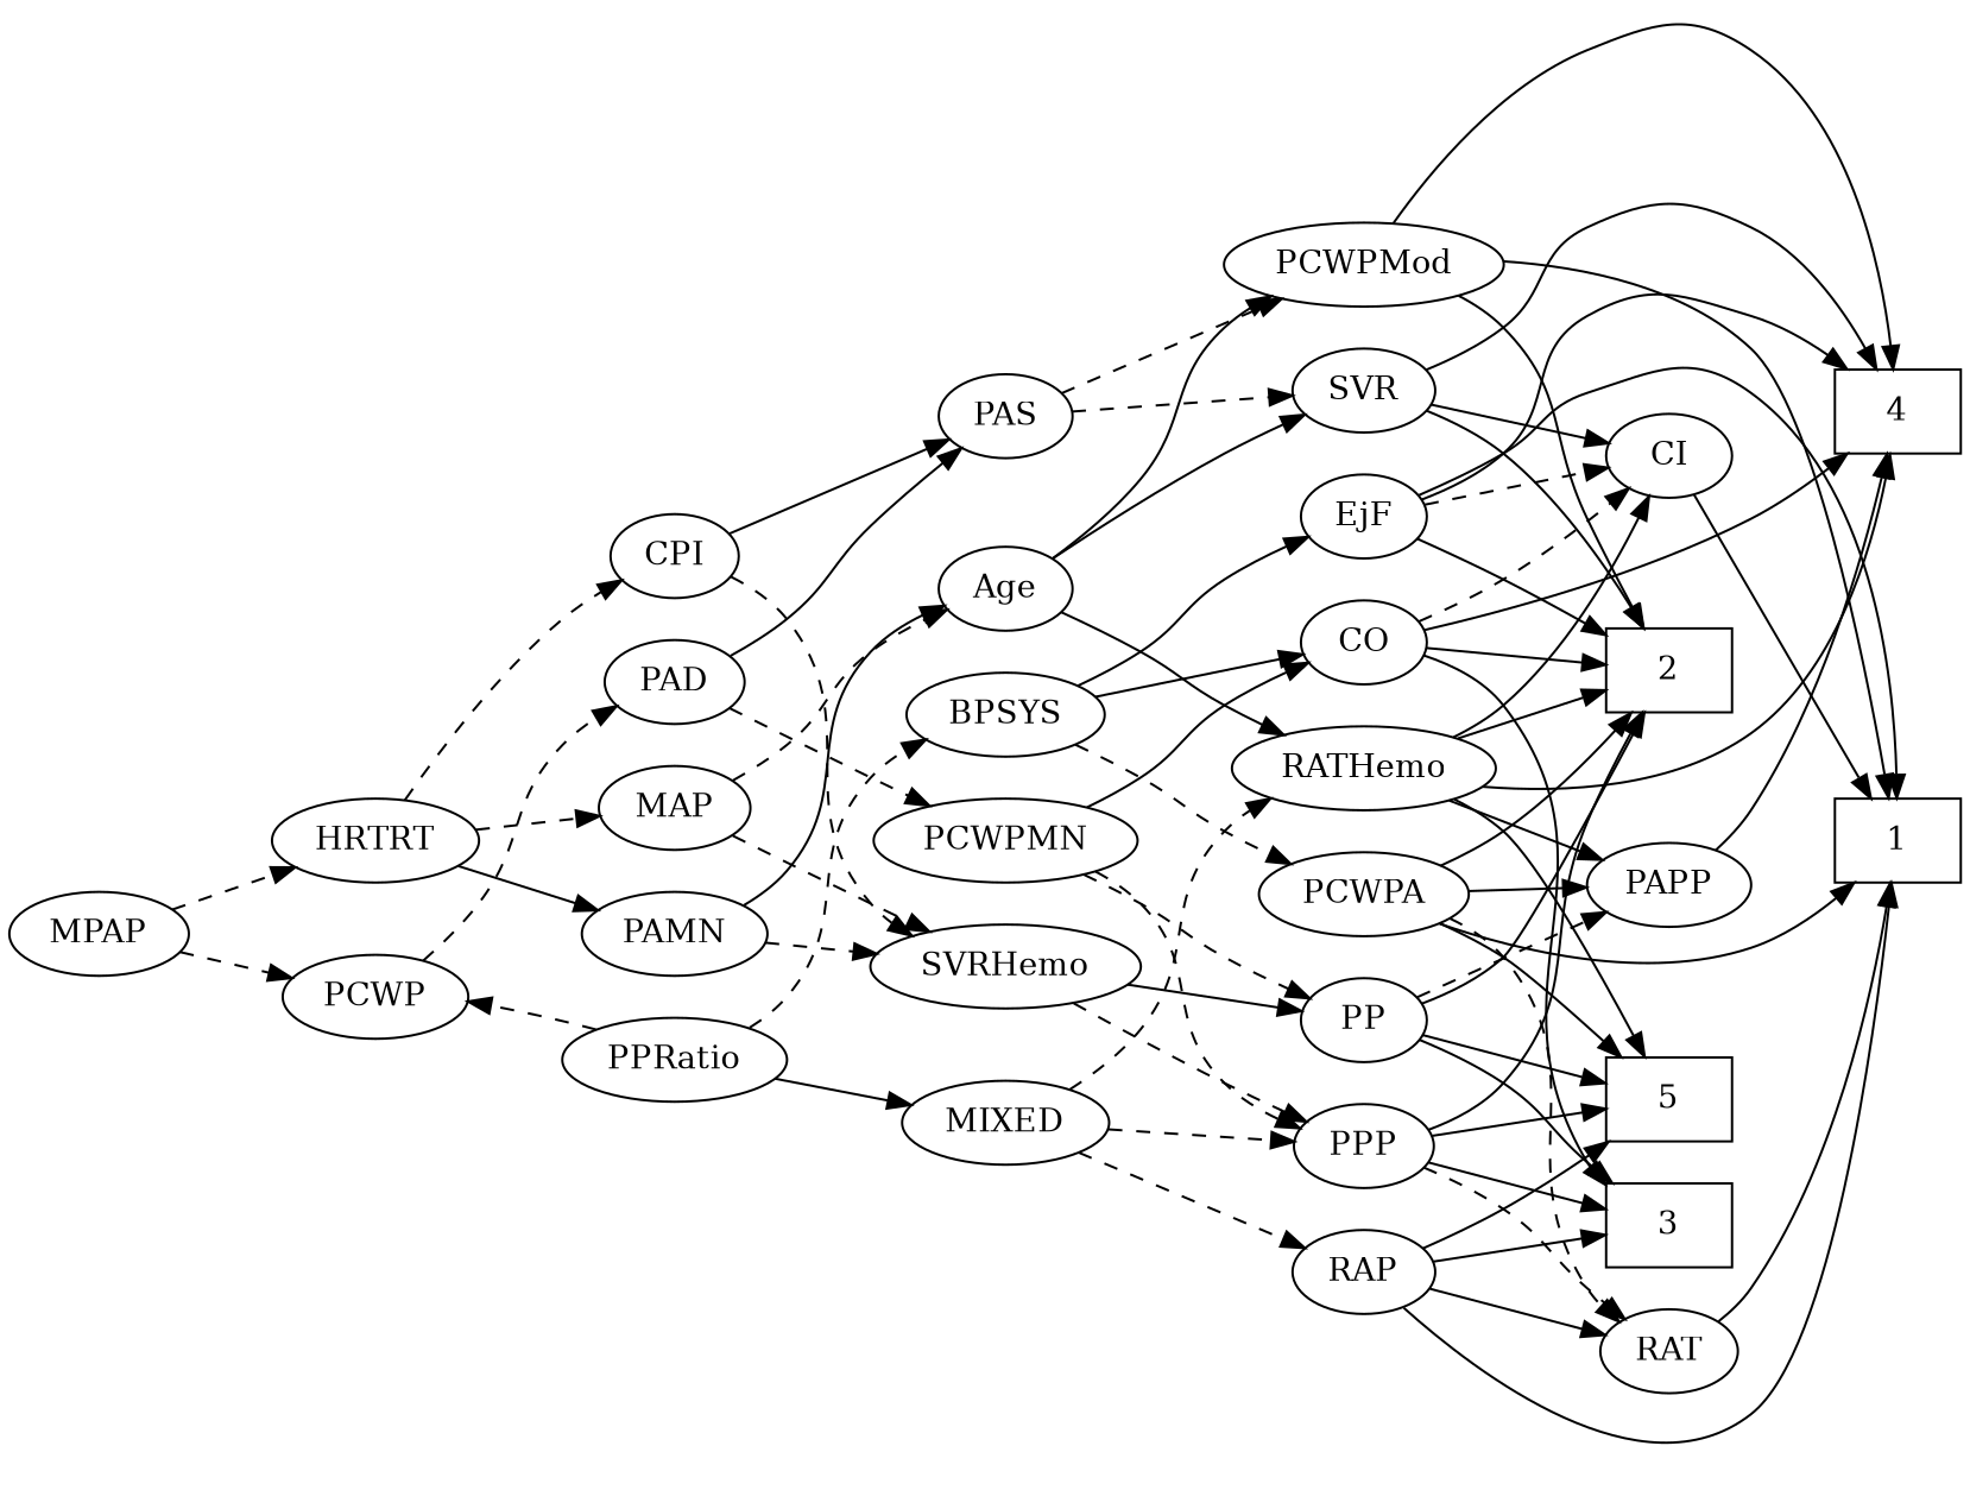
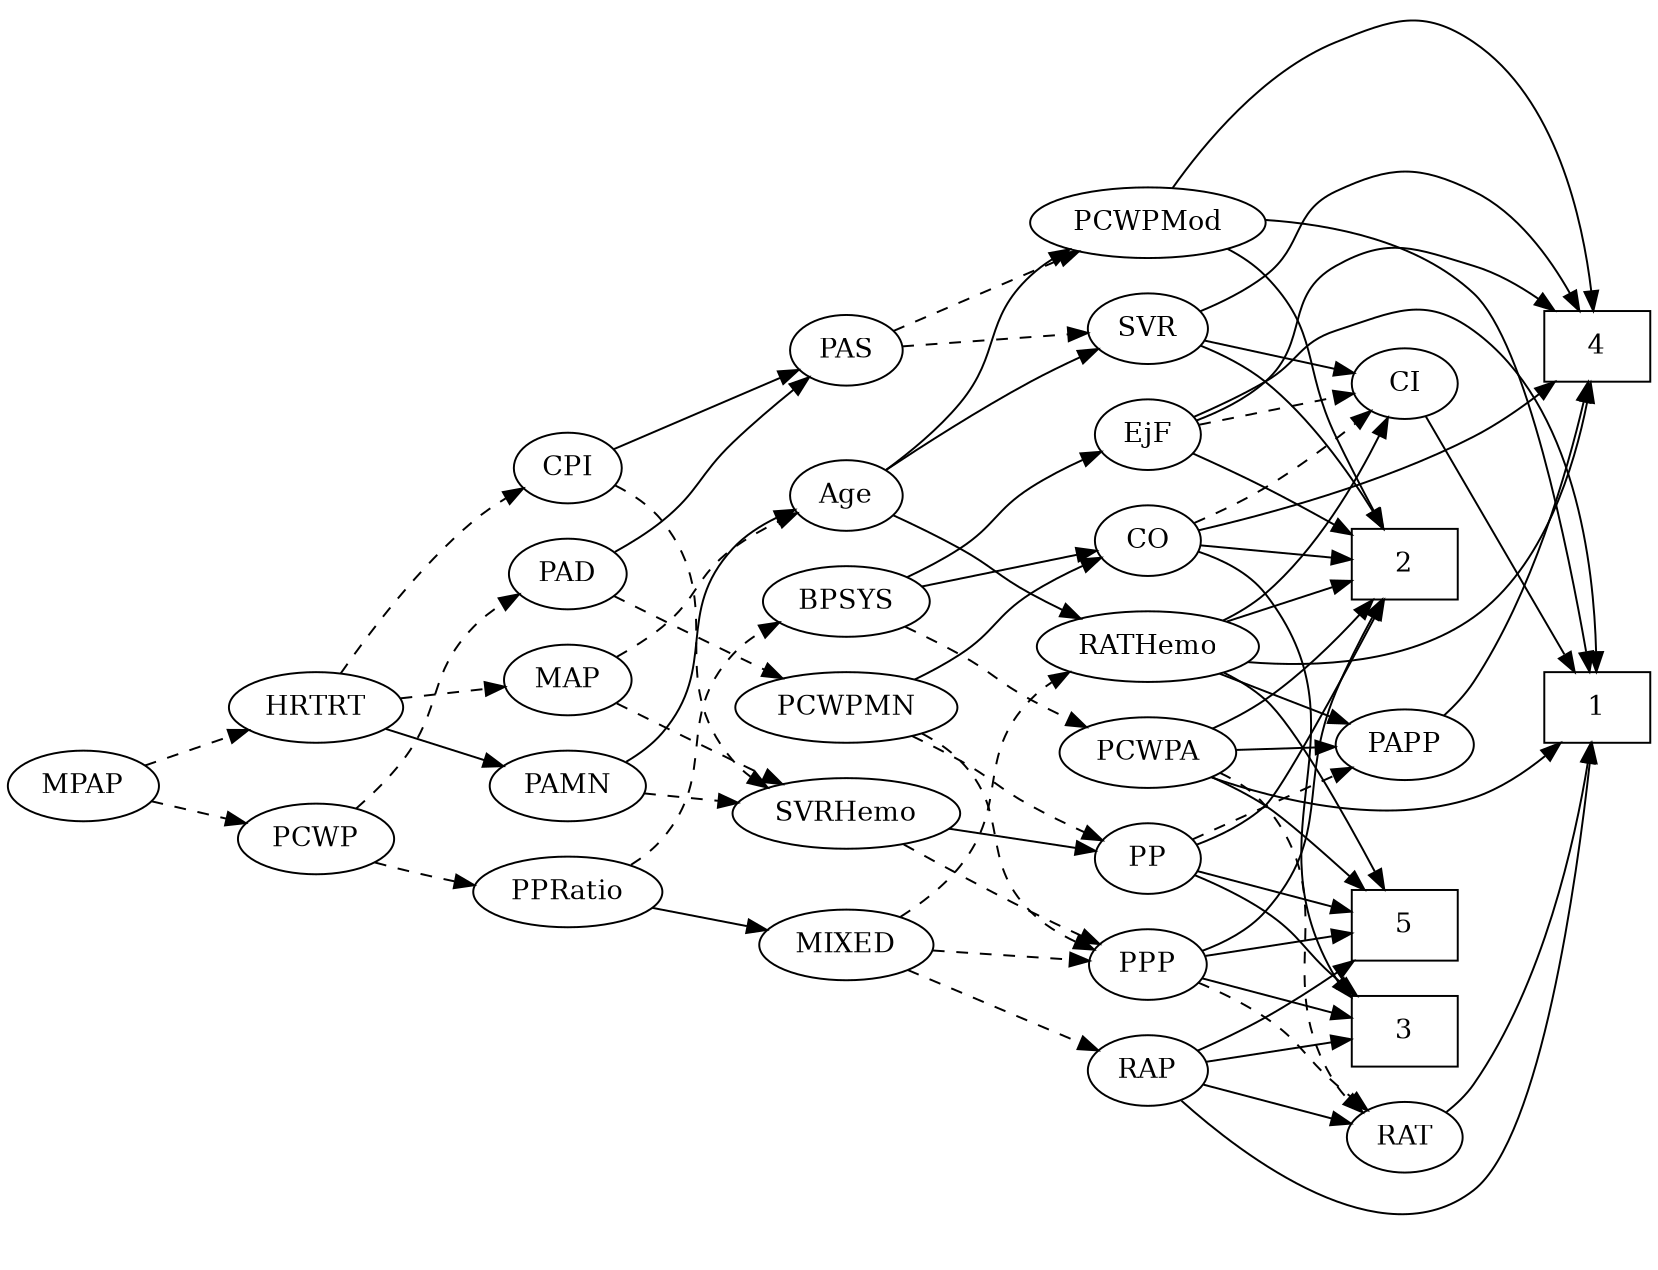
  strict digraph {
    rankdir=LR
    edge [style=solid]
    1 [height=0.5 shape=box width=0.75]
    2 [height=0.5 shape=box width=0.75]
    3 [height=0.5 shape=box width=0.75]
    4 [height=0.5 shape=box width=0.75]
    5 [height=0.5 shape=box width=0.75]
    Age [height=0.5 width=0.75]
    RATHemo [height=0.5 width=1.3721]
    SVR [height=0.5 width=0.77632]
    PCWPMod [height=0.5 width=1.4443]
    CI [height=0.5 width=0.75]
    PAPP [height=0.5 width=0.88464]
    EjF [height=0.5 width=0.75]
    RAP [height=0.5 width=0.77632]
    RAT [height=0.5 width=0.75827]
    MIXED [height=0.5 width=1.1193]
    PPP [height=0.5 width=0.75]
    MPAP [height=0.5 width=0.97491]
    PCWP [height=0.5 width=0.97491]
    HRTRT [height=0.5 width=1.1013]
    PAD [height=0.5 width=0.79437]
    PPRatio [height=0.5 width=1.1013]
    PAMN [height=0.5 width=1.011]
    CPI [height=0.5 width=0.75]
    MAP [height=0.5 width=0.84854]
    PAS [height=0.5 width=0.75]
    PCWPMN [height=0.5 width=1.3902]
    BPSYS [height=0.5 width=1.0471]
    SVRHemo [height=0.5 width=1.3902]
    CO [height=0.5 width=0.75]
    PCWPA [height=0.5 width=1.1555]
    PP [height=0.5 width=0.75]
    Age -> RATHemo
    Age -> SVR
    Age -> PCWPMod
    RATHemo -> 2
    RATHemo -> 4
    RATHemo -> 5
    RATHemo -> CI
    RATHemo -> PAPP
    SVR -> 2
    SVR -> 4
    SVR -> CI
    PCWPMod -> 1
    PCWPMod -> 2
    PCWPMod -> 4
    CI -> 1
    PAPP -> 4
    EjF -> 1
    EjF -> 2
    EjF -> 4
    EjF -> CI [style=dashed]
    RAP -> 1
    RAP -> 3
    RAP -> 5
    RAP -> RAT
    RAT -> 1
    MIXED -> RATHemo [style=dashed]
    MIXED -> RAP [style=dashed]
    MIXED -> PPP [style=dashed]
    PPP -> 2
    PPP -> 3
    PPP -> 5
    PPP -> RAT [style=dashed]
    MPAP -> PCWP [style=dashed]
    MPAP -> HRTRT [style=dashed]
    PCWP -> PAD [style=dashed]
-   PPRatio -> PCWP [style=dashed]
+   PCWP -> PPRatio [style=dashed]
    HRTRT -> PAMN
    HRTRT -> CPI [style=dashed]
    HRTRT -> MAP [style=dashed]
    PAD -> PAS
    PAD -> PCWPMN [style=dashed]
    PPRatio -> MIXED
    PPRatio -> BPSYS [style=dashed]
    PAMN -> Age
    PAMN -> SVRHemo [style=dashed]
    CPI -> PAS
    CPI -> SVRHemo [style=dashed]
    MAP -> Age [style=dashed]
    MAP -> SVRHemo [style=dashed]
    PAS -> SVR [style=dashed]
    PAS -> PCWPMod [style=dashed]
    PCWPMN -> PPP [style=dashed]
    PCWPMN -> CO
    PCWPMN -> PP [style=dashed]
    BPSYS -> EjF
    BPSYS -> CO
    BPSYS -> PCWPA [style=dashed]
    SVRHemo -> PPP [style=dashed]
    SVRHemo -> PP
    CO -> 2
    CO -> 3
    CO -> 4
    CO -> CI [style=dashed]
    PCWPA -> 1
    PCWPA -> 2
    PCWPA -> 5
    PCWPA -> PAPP
    PCWPA -> RAT [style=dashed]
    PP -> 2
    PP -> 3
    PP -> 5
    PP -> PAPP [style=dashed]
  }
